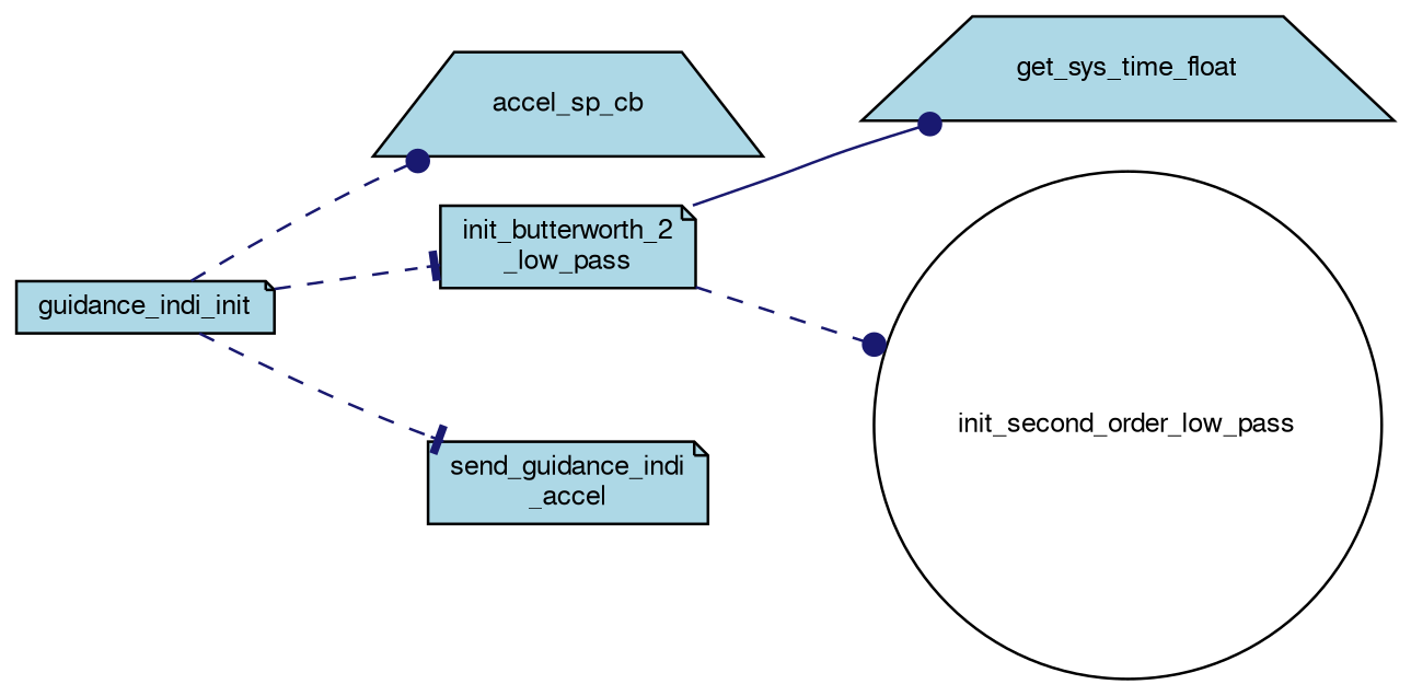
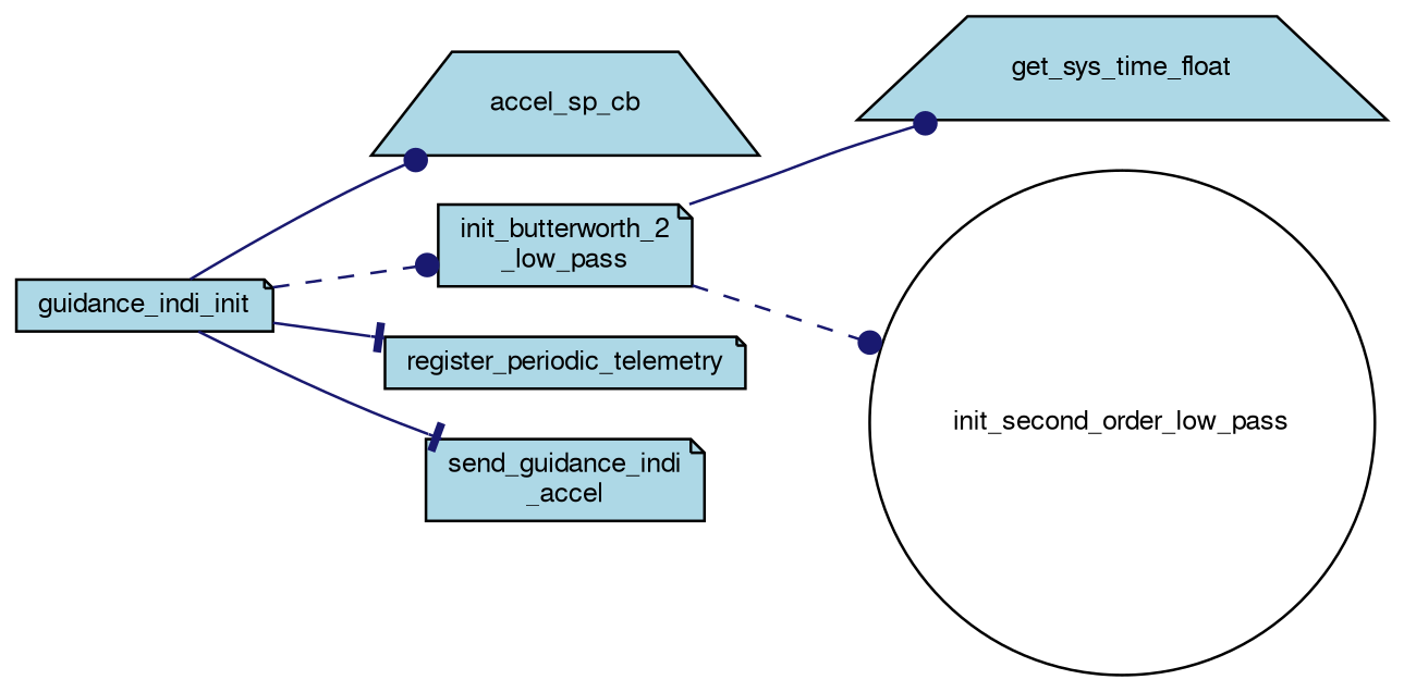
  digraph {
    rankdir=LR
    node [color=black fillcolor=lightblue fontname=FreeSans fontsize=10 shape=note style=filled]
    edge [arrowhead=dot color=midnightblue fontname=FreeSans fontsize=10 labelfontname=FreeSans labelfontsize=10 style=dashed]
    n1 [fontcolor=black height=0.2 label=guidance_indi_init width=0.4]
    n2 [height=0.2 label=accel_sp_cb shape=trapezium width=0.4]
    n3 [height=0.2 label="init_butterworth_2\l_low_pass" width=0.4]
+   n4 [height=0.2 label=register_periodic_telemetry width=0.4]
    n5 [height=0.2 label="send_guidance_indi\l_accel" width=0.4]
    n6 [height=0.2 label=get_sys_time_float shape=trapezium width=0.4]
    n7 [fillcolor=white height=0.2 label=init_second_order_low_pass shape=circle width=0.4]
-   n1 -> n2
-   n1 -> n3 [arrowhead=tee]
-   n1 -> n5 [arrowhead=tee]
+   n1 -> n2 [style=solid]
+   n1 -> n3
+   n1 -> n4 [arrowhead=tee style=solid]
+   n1 -> n5 [arrowhead=tee style=solid]
    n3 -> n6 [style=solid]
    n3 -> n7
  }
